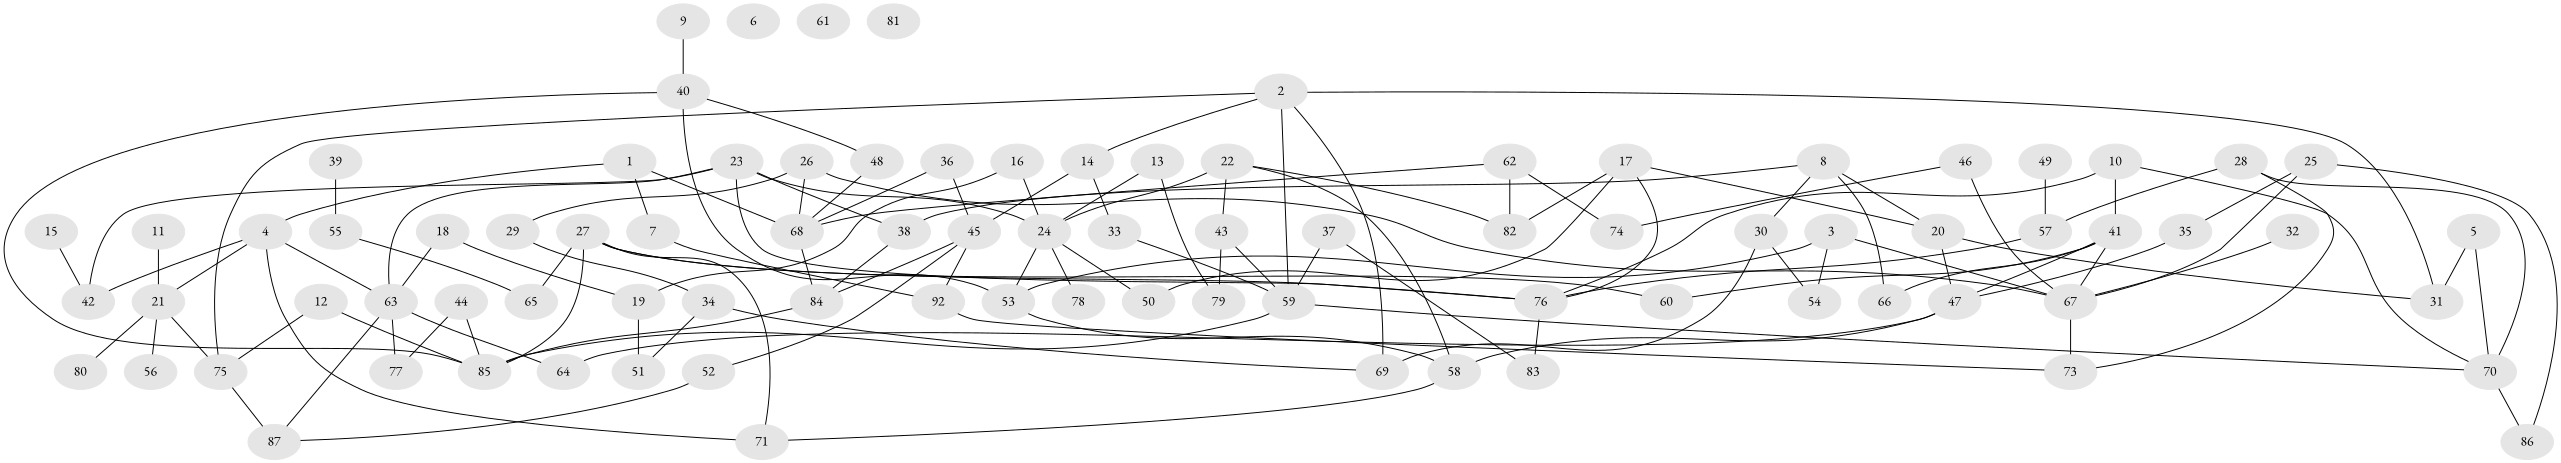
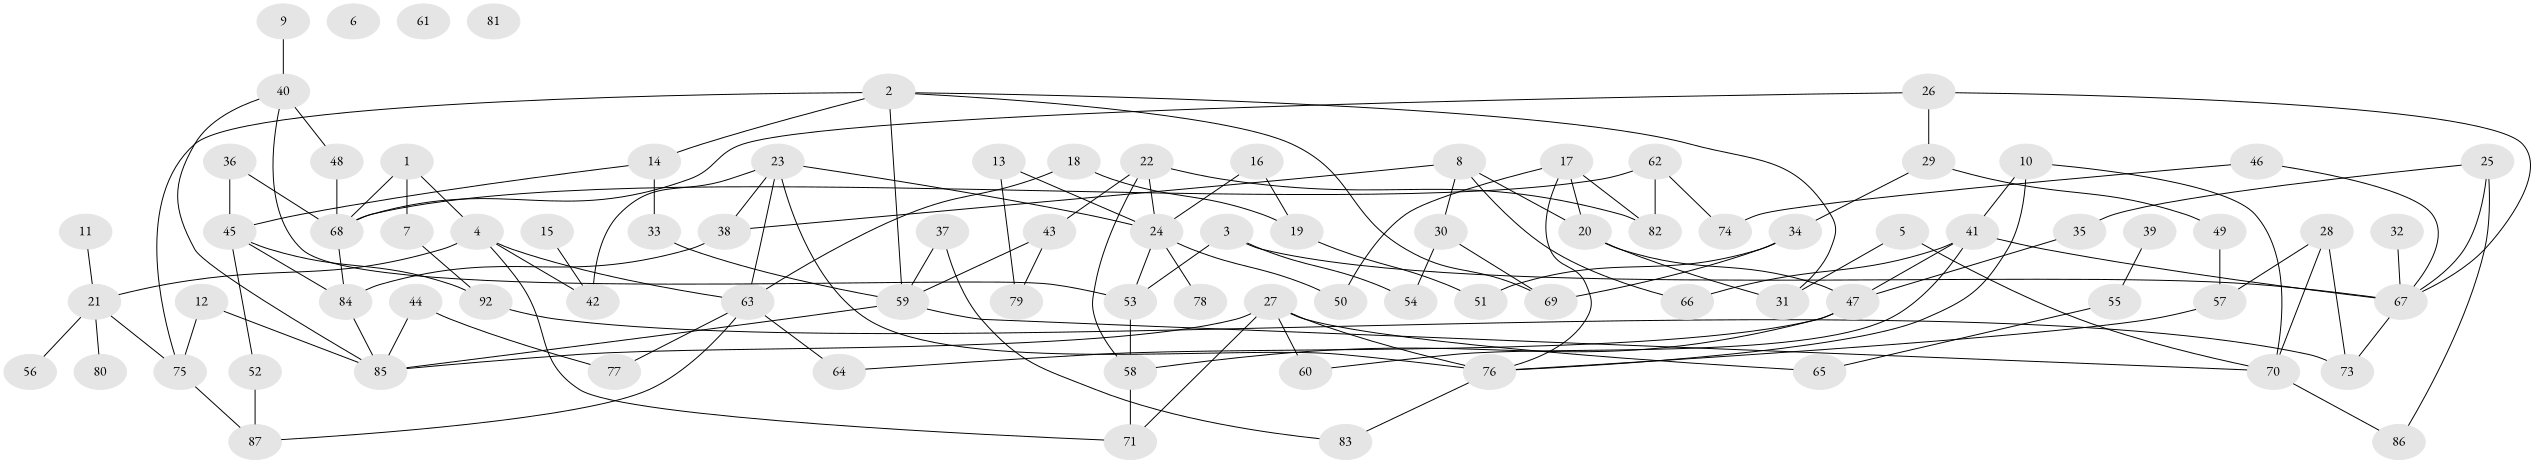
  graph {
    fontname="EB Garamond"
    node [color=gray90 fontname="EB Garamond" style=filled]
    edge [fontname="EB Garamond"]
    1
    4
    7
    68
    21
    42
    63
    71
    n9 [label=92]
    84
    2
    14
    31
    59
    69
    75
    33
    45
    70
    85
    87
    3
    53
    54
    67
    58
    73
    56
    80
    77
    64
    5
    86
    6
    8
    20
    30
    38
    66
    47
    9
    40
    48
    10
    41
    76
    60
    83
    11
    12
    13
    24
    79
    50
    78
    52
    15
    16
    19
    51
    17
    82
    18
    22
    43
    23
    25
    35
    26
    29
    34
    49
    27
    65
    28
    57
    32
    36
    37
    39
    55
    44
    46
    74
    61
    62
    81
    1 -- 4
    1 -- 7
    1 -- 68
    4 -- 21
    4 -- 42
    4 -- 63
    4 -- 71
    7 -- n9
    68 -- 84
    21 -- 75
    21 -- 56
    21 -- 80
    63 -- 87
    63 -- 77
    63 -- 64
    n9 -- 73
    84 -- 85
    2 -- 14
    2 -- 31
    2 -- 59
    2 -- 69
    2 -- 75
    14 -- 33
    14 -- 45
    59 -- 70
    59 -- 85
    75 -- 87
    33 -- 59
    45 -- n9
    45 -- 84
    45 -- 52
    70 -- 86
    3 -- 53
    3 -- 54
    3 -- 67
    53 -- 58
    67 -- 73
    58 -- 71
    5 -- 31
    5 -- 70
    8 -- 20
    8 -- 30
    8 -- 38
    8 -- 66
    20 -- 31
    20 -- 47
    30 -- 69
    30 -- 54
    38 -- 84
    47 -- 58
    47 -- 64
    9 -- 40
    40 -- 85
    40 -- 53
    40 -- 48
    48 -- 68
    10 -- 70
    10 -- 41
    10 -- 76
    41 -- 67
    41 -- 66
    41 -- 47
    41 -- 60
    76 -- 83
    11 -- 21
    12 -- 75
    12 -- 85
    13 -- 24
    13 -- 79
    24 -- 53
    24 -- 50
    24 -- 78
    52 -- 87
    15 -- 42
    16 -- 24
    16 -- 19
    19 -- 51
    17 -- 20
    17 -- 76
    17 -- 50
    17 -- 82
    18 -- 63
    18 -- 19
    22 -- 58
    22 -- 24
    22 -- 82
    22 -- 43
    43 -- 59
    43 -- 79
    23 -- 42
    23 -- 63
    23 -- 38
    23 -- 76
    23 -- 24
    25 -- 67
    25 -- 86
    25 -- 35
    35 -- 47
    26 -- 68
    26 -- 67
    26 -- 29
    29 -- 34
+   29 -- 49
    34 -- 69
    34 -- 51
    49 -- 57
    27 -- 71
    27 -- 85
    27 -- 76
    27 -- 60
    27 -- 65
    28 -- 70
    28 -- 73
    28 -- 57
    57 -- 76
    32 -- 67
    36 -- 68
    36 -- 45
    37 -- 59
    37 -- 83
    39 -- 55
    55 -- 65
    44 -- 85
    44 -- 77
    46 -- 67
    46 -- 74
    62 -- 68
    62 -- 82
    62 -- 74
  }
